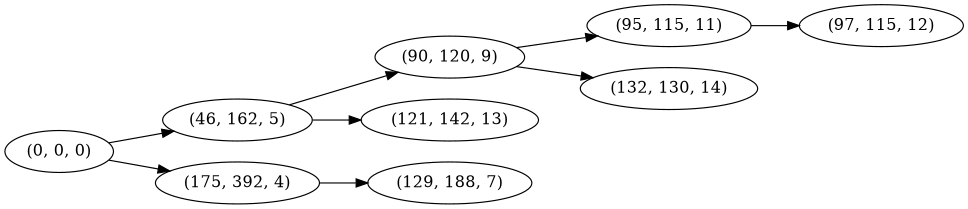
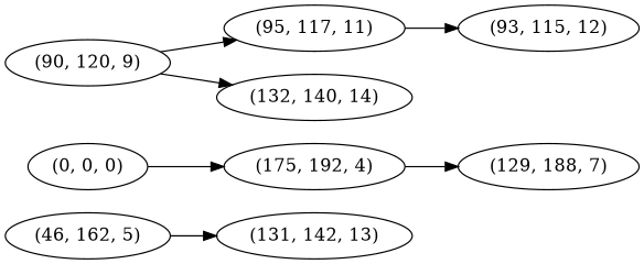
  digraph {
    rankdir=LR
    n1 [label="(46, 162, 5)"]
    "(0, 0, 0)"
-   "(175, 192, 4)" [label="(175, 392, 4)"]
+   "(175, 192, 4)"
    "(90, 120, 9)"
-   "(131, 142, 13)" [label="(121, 142, 13)"]
+   "(131, 142, 13)"
    n6 [label="(129, 188, 7)"]
-   "(95, 117, 11)" [label="(95, 115, 11)"]
-   "(132, 140, 14)" [label="(132, 130, 14)"]
-   "(97, 115, 12)"
-   n1 -> "(90, 120, 9)"
+   "(95, 117, 11)"
+   "(132, 140, 14)"
+   "(97, 115, 12)" [label="(93, 115, 12)"]
    n1 -> "(131, 142, 13)"
-   "(0, 0, 0)" -> n1
    "(0, 0, 0)" -> "(175, 192, 4)"
    "(175, 192, 4)" -> n6
    "(90, 120, 9)" -> "(95, 117, 11)"
    "(90, 120, 9)" -> "(132, 140, 14)"
    "(95, 117, 11)" -> "(97, 115, 12)"
  }
